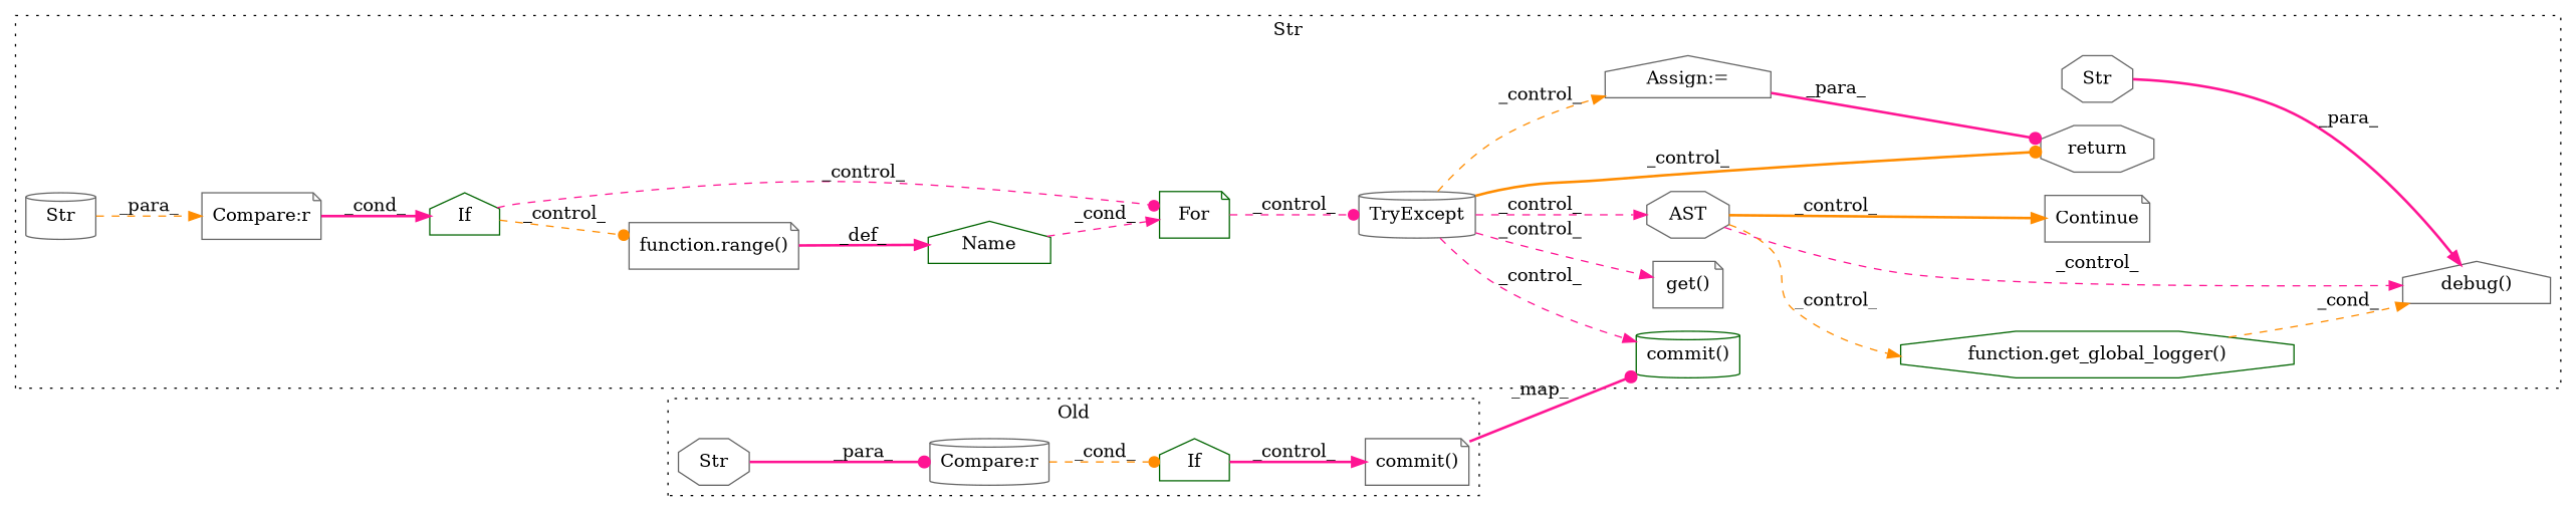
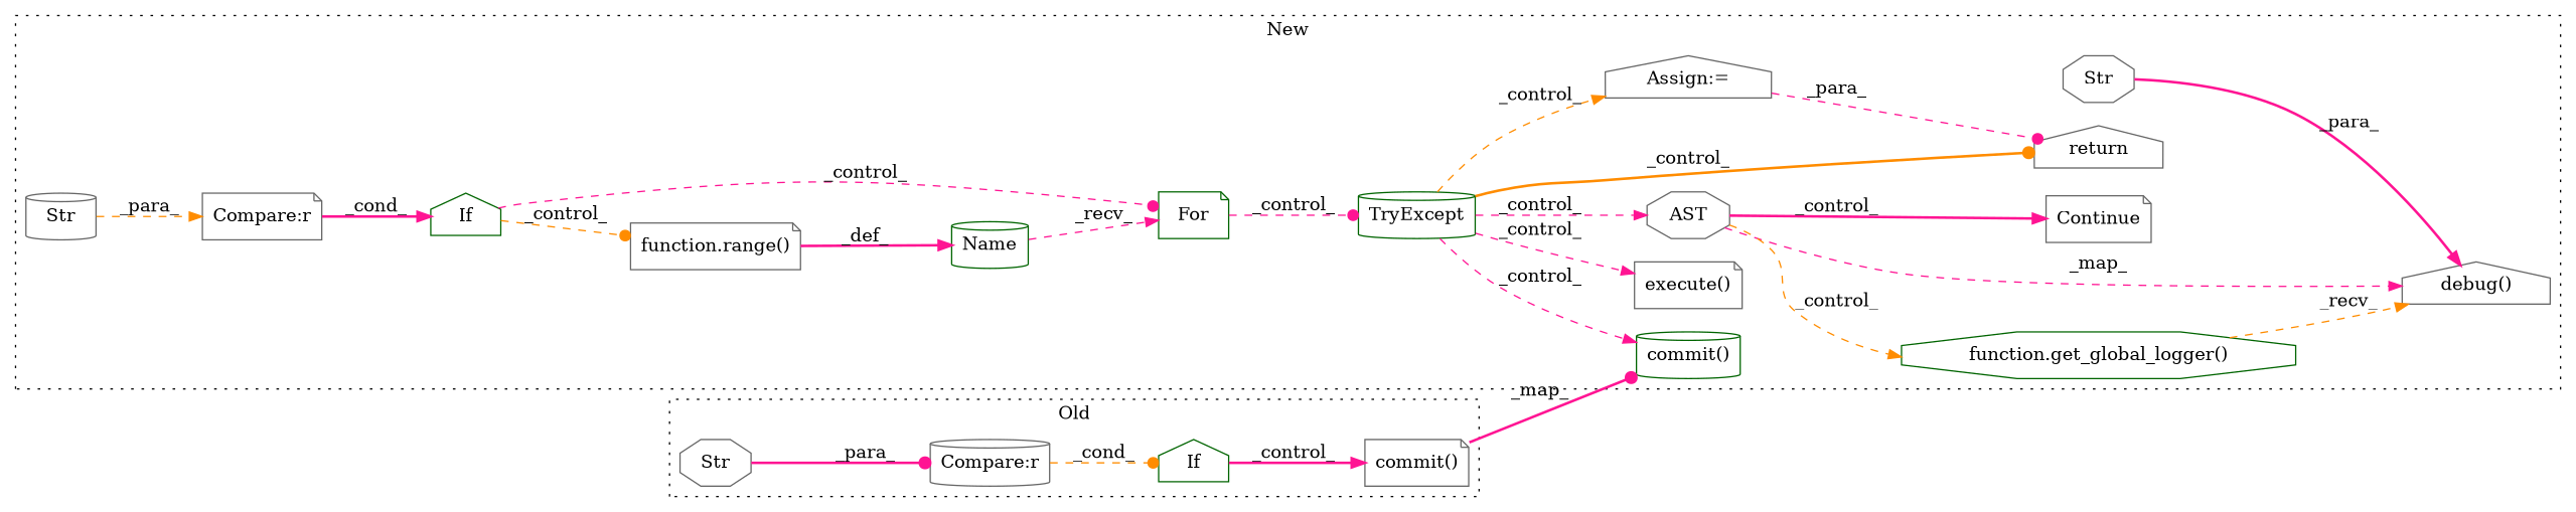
  digraph {
    rankdir=LR
    node [a=75 color=gray40 l=3 shape=house]
    edge [arrowhead=normal color=deeppink style=dashed]
    n1 [a=96 color=darkgreen label=If s=2887]
    n2 [a=40 l=11 label="Compare:r" s=2890 shape=cylinder]
    n3 [a=66 label=Str s=2898 shape=octagon]
    n4 [l=21 label="commit()" s=2915 shape=note]
-   n5 [l="20,1" label="get()" s="3070,3093" shape=note]
+   n5 [l="20,1" label="execute()" s="3070,3093" shape=note]
    n6 [l="6,1" label="function.range()" s="3003,3020" shape=note]
    n7 [a=96 color=darkgreen label=If s=2886]
    n8 [a=2 l="7,0" label=AST s="3184,0" shape=octagon]
    n9 [l="26,1" label="debug()" s="3308,3377"]
    n10 [a=66 l=43 label=Str s=3334 shape=octagon]
    n11 [a=40 l=11 label="Compare:r" s=2889 shape=note]
    n12 [a=66 label=Str s=2897 shape=cylinder]
    n13 [color=darkgreen l=21 label="commit()" s=3115 shape=cylinder]
    n14 [a=43 l=8 label=Continue s=3399 shape=note]
-   n15 [a=71 l=25 label=TryExcept s=3039 shape=cylinder]
-   n16 [a=87 color=darkgreen l=1 label=Name s=2998]
+   n15 [a=71 color=darkgreen l=25 label=TryExcept s=3039 shape=cylinder]
+   n16 [a=87 color=darkgreen l=1 label=Name s=2998 shape=cylinder]
    n17 [color=darkgreen l=19 label="function.get_global_logger()" s=3308 shape=octagon]
    n18 [a=107 color=darkgreen l="4,18" label=For s="2994,3021" shape=note]
    n19 [a=68 label="Assign:=" s=3067]
-   n20 [a=93 l=7 label=return s=3157 shape=octagon]
+   n20 [a=93 l=7 label=return s=3157]
    subgraph cluster_1 {
      label=Old
      style=dotted
      n1
      n2
      n3
      n4
    }
    subgraph cluster_2 {
-     label=Str
+     label=New
      style=dotted
      n5
      n6
      n7
      n8
      n9
      n10
      n11
      n12
      n13
      n14
      n15
      n16
      n17
      n18
      n19
      n20
    }
    n1 -> n4 [label=_control_ style=bold]
    n2 -> n1 [arrowhead=dot color=darkorange label=_cond_]
    n3 -> n2 [arrowhead=dot label=_para_ style=bold]
    n4 -> n13 [arrowhead=dot label=_map_ style=bold]
    n6 -> n16 [label=_def_ style=bold]
    n7 -> n6 [arrowhead=dot color=darkorange label=_control_]
    n7 -> n18 [arrowhead=dot label=_control_]
-   n8 -> n9 [label=_control_]
-   n8 -> n14 [color=darkorange label=_control_ style=bold]
+   n8 -> n9 [label=_map_]
+   n8 -> n14 [label=_control_ style=bold]
    n8 -> n17 [color=darkorange label=_control_]
    n10 -> n9 [label=_para_ style=bold]
    n11 -> n7 [label=_cond_ style=bold]
    n12 -> n11 [color=darkorange label=_para_]
    n15 -> n5 [label=_control_]
    n15 -> n8 [label=_control_]
    n15 -> n13 [label=_control_]
    n15 -> n19 [color=darkorange label=_control_]
    n15 -> n20 [arrowhead=dot color=darkorange label=_control_ style=bold]
-   n16 -> n18 [label=_cond_]
-   n17 -> n9 [color=darkorange label=_cond_]
+   n16 -> n18 [label=_recv_]
+   n17 -> n9 [color=darkorange label=_recv_]
    n18 -> n15 [arrowhead=dot label=_control_]
-   n19 -> n20 [arrowhead=dot label=_para_ style=bold]
+   n19 -> n20 [arrowhead=dot label=_para_]
  }
